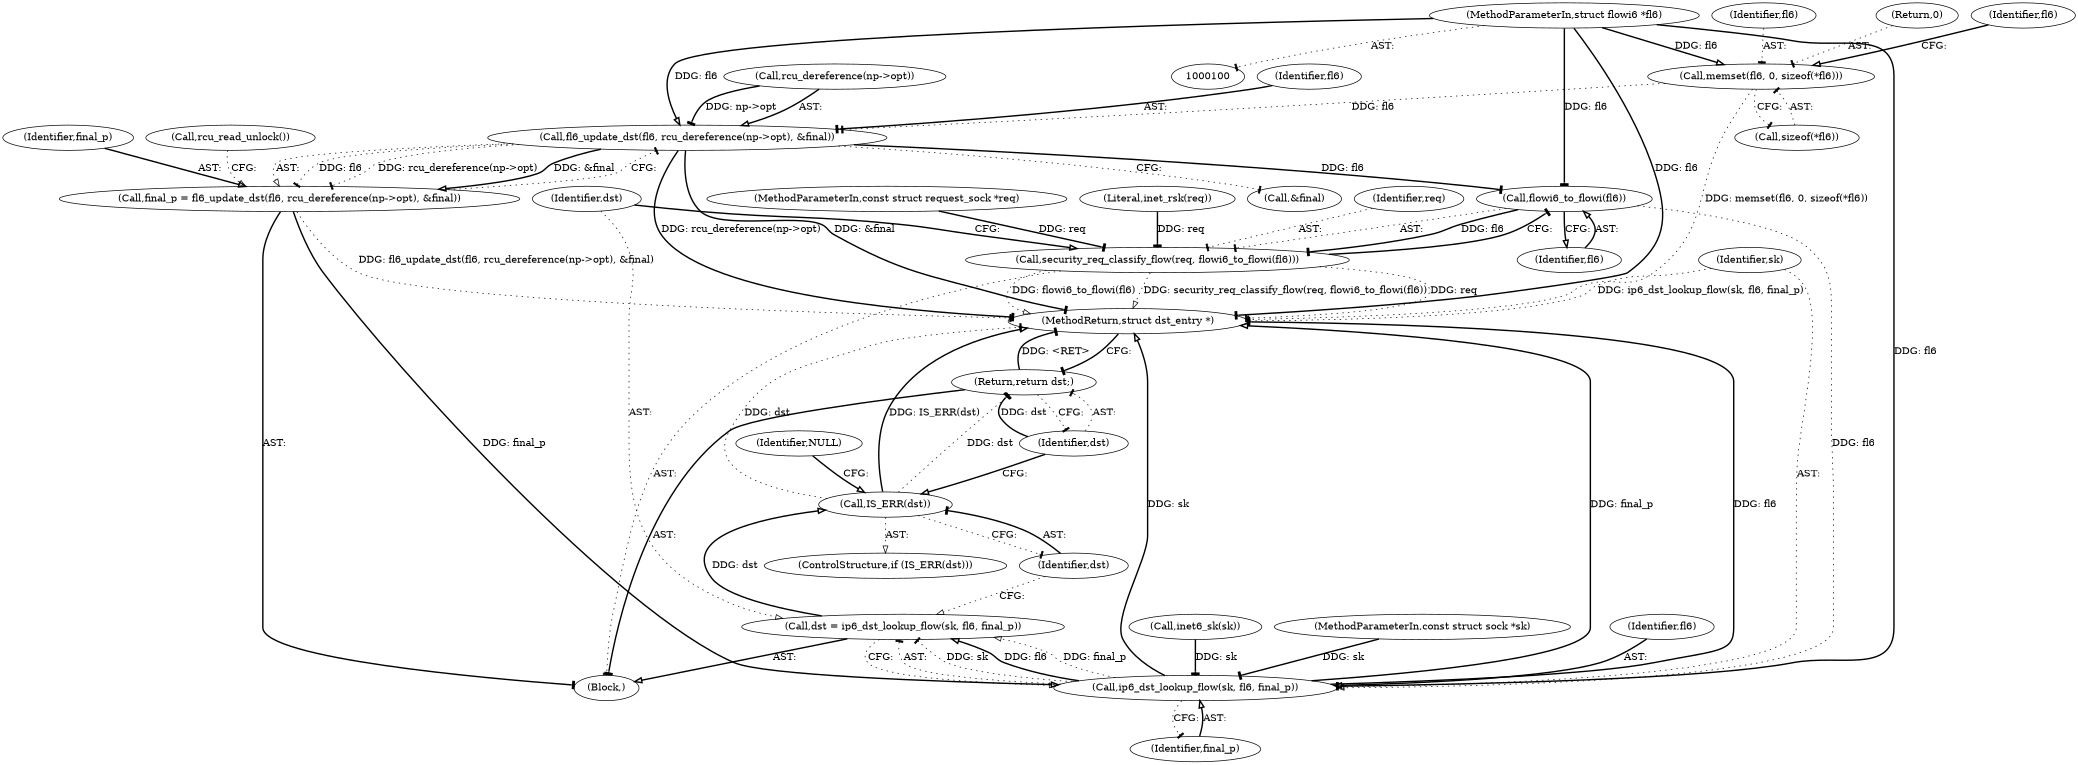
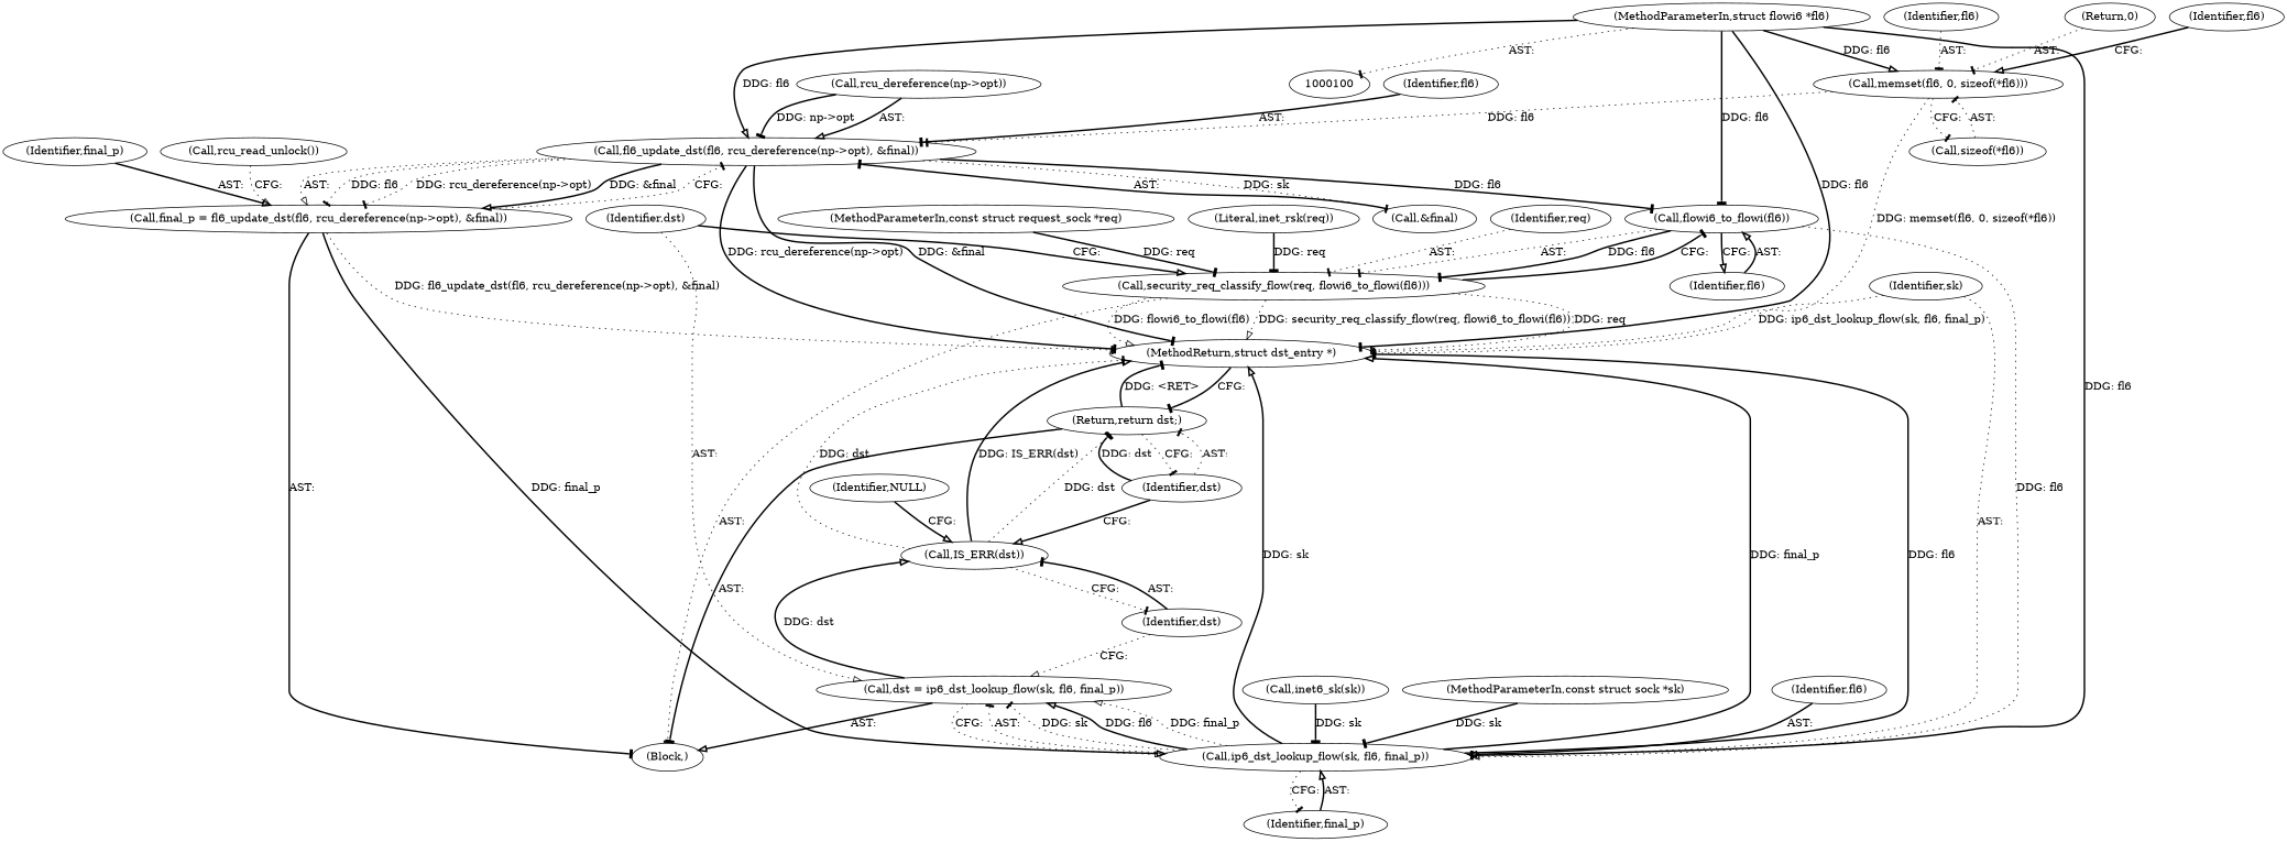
  digraph {
    edge [arrowhead=tee style=bold]
    n1 [label="(Call,memset(fl6, 0, sizeof(*fl6)))"]
    n2 [label="(Call,fl6_update_dst(fl6, rcu_dereference(np->opt), &final))"]
    n3 [label="(Call,sizeof(*fl6))"]
    n4 [label="(MethodReturn,struct dst_entry *)"]
    n5 [label="(Call,flowi6_to_flowi(fl6))"]
    n6 [label="(Call,final_p = fl6_update_dst(fl6, rcu_dereference(np->opt), &final))"]
    n7 [label="(Call,&final)"]
    n8 [label="(Return,return dst;)"]
    n9 [label="(Block,)"]
    n10 [label="(MethodParameterIn,struct flowi6 *fl6)"]
    n11 [label="(Call,ip6_dst_lookup_flow(sk, fl6, final_p))"]
    1000100
    n13 [label="(Call,dst = ip6_dst_lookup_flow(sk, fl6, final_p))"]
    n14 [label="(Identifier,final_p)"]
    n15 [label="(Call,security_req_classify_flow(req, flowi6_to_flowi(fl6)))"]
    n16 [label="(Identifier,fl6)"]
    n17 [label="(Call,IS_ERR(dst))"]
    n18 [label="(Identifier,dst)"]
-   n19 [label="(ControlStructure,if (IS_ERR(dst)))"]
    n20 [label="(Identifier,dst)"]
    n21 [label="(Identifier,final_p)"]
    n22 [label="(Call,inet6_sk(sk))"]
    n23 [label="(Call,rcu_read_unlock())"]
    n24 [label="(MethodParameterIn,const struct sock *sk)"]
    n25 [label="(Identifier,sk)"]
    n26 [label="(Identifier,req)"]
    n27 [label="(MethodParameterIn,const struct request_sock *req)"]
    n28 [label="(Literal,inet_rsk(req))"]
    n29 [label="(Identifier,fl6)"]
    n30 [label="(Identifier,dst)"]
    n31 [label="(Identifier,NULL)"]
    n32 [label="(Return,0)"]
    n33 [label="(Call,rcu_dereference(np->opt))"]
    n34 [label="(Identifier,fl6)"]
    n35 [label="(Identifier,fl6)"]
    n36 [label="(Identifier,fl6)"]
    n1 -> n2 [label="DDG: fl6" style=dotted]
    n1 -> n3 [label="CFG: " style=dotted]
    n1 -> n4 [label="DDG: memset(fl6, 0, sizeof(*fl6))" style=dotted]
    n2 -> n4 [label="DDG: rcu_dereference(np->opt)"]
    n2 -> n4 [label="DDG: &final"]
    n2 -> n5 [label="DDG: fl6"]
    n2 -> n6 [arrowhead=onormal label="AST: " style=dotted]
    n2 -> n6 [label="DDG: fl6" style=dotted]
    n2 -> n6 [label="DDG: rcu_dereference(np->opt)" style=dotted]
    n2 -> n6 [arrowhead=onormal label="DDG: &final"]
-   n2 -> n7 [label="CFG: " style=dotted]
+   n2 -> n7 [label="DDG: sk" style=dotted]
    n3 -> n1 [label="AST: " style=dotted]
    n4 -> n8 [label="CFG: "]
    n5 -> n11 [arrowhead=onormal label="DDG: fl6" style=dotted]
    n5 -> n15 [label="AST: " style=dotted]
    n5 -> n15 [label="DDG: fl6"]
    n5 -> n16 [arrowhead=onormal label="CFG: "]
    n6 -> n2 [label="CFG: " style=dotted]
    n6 -> n4 [label="DDG: fl6_update_dst(fl6, rcu_dereference(np->opt), &final)" style=dotted]
    n6 -> n9 [label="AST: "]
    n6 -> n11 [arrowhead=onormal label="DDG: final_p"]
+   n7 -> n2 [label="AST: "]
    n8 -> n4 [label="DDG: <RET>"]
    n8 -> n9 [label="AST: "]
    n8 -> n20 [label="CFG: " style=dotted]
    n10 -> n1 [arrowhead=onormal label="DDG: fl6"]
    n10 -> n2 [arrowhead=onormal label="DDG: fl6"]
    n10 -> n4 [label="DDG: fl6"]
    n10 -> n5 [label="DDG: fl6"]
    n10 -> n11 [label="DDG: fl6"]
    n10 -> 1000100 [label="AST: " style=dotted]
    n11 -> n4 [arrowhead=onormal label="DDG: sk"]
    n11 -> n4 [arrowhead=onormal label="DDG: final_p"]
    n11 -> n4 [label="DDG: fl6"]
    n11 -> n13 [label="AST: " style=dotted]
    n11 -> n13 [label="DDG: sk" style=dotted]
    n11 -> n13 [arrowhead=onormal label="DDG: fl6"]
    n11 -> n13 [arrowhead=onormal label="DDG: final_p" style=dotted]
    n11 -> n14 [label="CFG: " style=dotted]
    n13 -> n9 [arrowhead=onormal label="AST: "]
    n13 -> n11 [arrowhead=onormal label="CFG: " style=dotted]
    n13 -> n17 [arrowhead=onormal label="DDG: dst"]
    n14 -> n11 [arrowhead=onormal label="AST: "]
    n15 -> n4 [arrowhead=onormal label="DDG: security_req_classify_flow(req, flowi6_to_flowi(fl6))" style=dotted]
    n15 -> n4 [label="DDG: req" style=dotted]
    n15 -> n4 [arrowhead=onormal label="DDG: flowi6_to_flowi(fl6)" style=dotted]
    n15 -> n5 [label="CFG: "]
    n15 -> n9 [label="AST: " style=dotted]
    n16 -> n5 [arrowhead=onormal label="AST: "]
    n17 -> n4 [label="DDG: dst" style=dotted]
    n17 -> n4 [arrowhead=onormal label="DDG: IS_ERR(dst)"]
    n17 -> n8 [label="DDG: dst" style=dotted]
    n17 -> n18 [label="CFG: " style=dotted]
-   n17 -> n19 [arrowhead=onormal label="AST: " style=dotted]
    n18 -> n13 [arrowhead=onormal label="CFG: " style=dotted]
    n18 -> n17 [label="AST: "]
    n20 -> n8 [label="AST: " style=dotted]
    n20 -> n8 [label="DDG: dst"]
    n20 -> n17 [arrowhead=onormal label="CFG: "]
    n21 -> n6 [arrowhead=onormal label="AST: "]
    n22 -> n11 [label="DDG: sk"]
    n23 -> n6 [arrowhead=onormal label="CFG: " style=dotted]
    n24 -> n11 [label="DDG: sk"]
    n25 -> n4 [label="DDG: ip6_dst_lookup_flow(sk, fl6, final_p)" style=dotted]
    n25 -> n11 [arrowhead=onormal label="AST: " style=dotted]
    n26 -> n15 [label="AST: " style=dotted]
    n27 -> n15 [label="DDG: req"]
    n28 -> n15 [label="DDG: req"]
    n29 -> n11 [arrowhead=onormal label="AST: "]
    n30 -> n13 [arrowhead=onormal label="AST: " style=dotted]
    n30 -> n15 [arrowhead=onormal label="CFG: "]
    n31 -> n17 [arrowhead=onormal label="CFG: "]
    n32 -> n1 [label="AST: " style=dotted]
    n33 -> n2 [arrowhead=onormal label="AST: "]
    n33 -> n2 [label="DDG: np->opt"]
    n34 -> n1 [arrowhead=onormal label="CFG: "]
    n35 -> n2 [label="AST: "]
    n36 -> n1 [label="AST: " style=dotted]
  }
